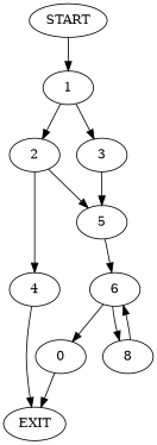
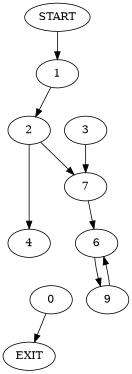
  digraph {
    n1 [label=START]
    1
    2
    3
    n5 [label=EXIT]
    4
-   5
+   5 [label=7]
    6
    n9 [label=0]
-   8
+   8 [label=9]
    n1 -> 1
    1 -> 2
-   1 -> 3
    2 -> 4
    2 -> 5
    3 -> 5
-   4 -> n5
    5 -> 6
-   6 -> n9
    6 -> 8
    n9 -> n5
    8 -> 6
  }
